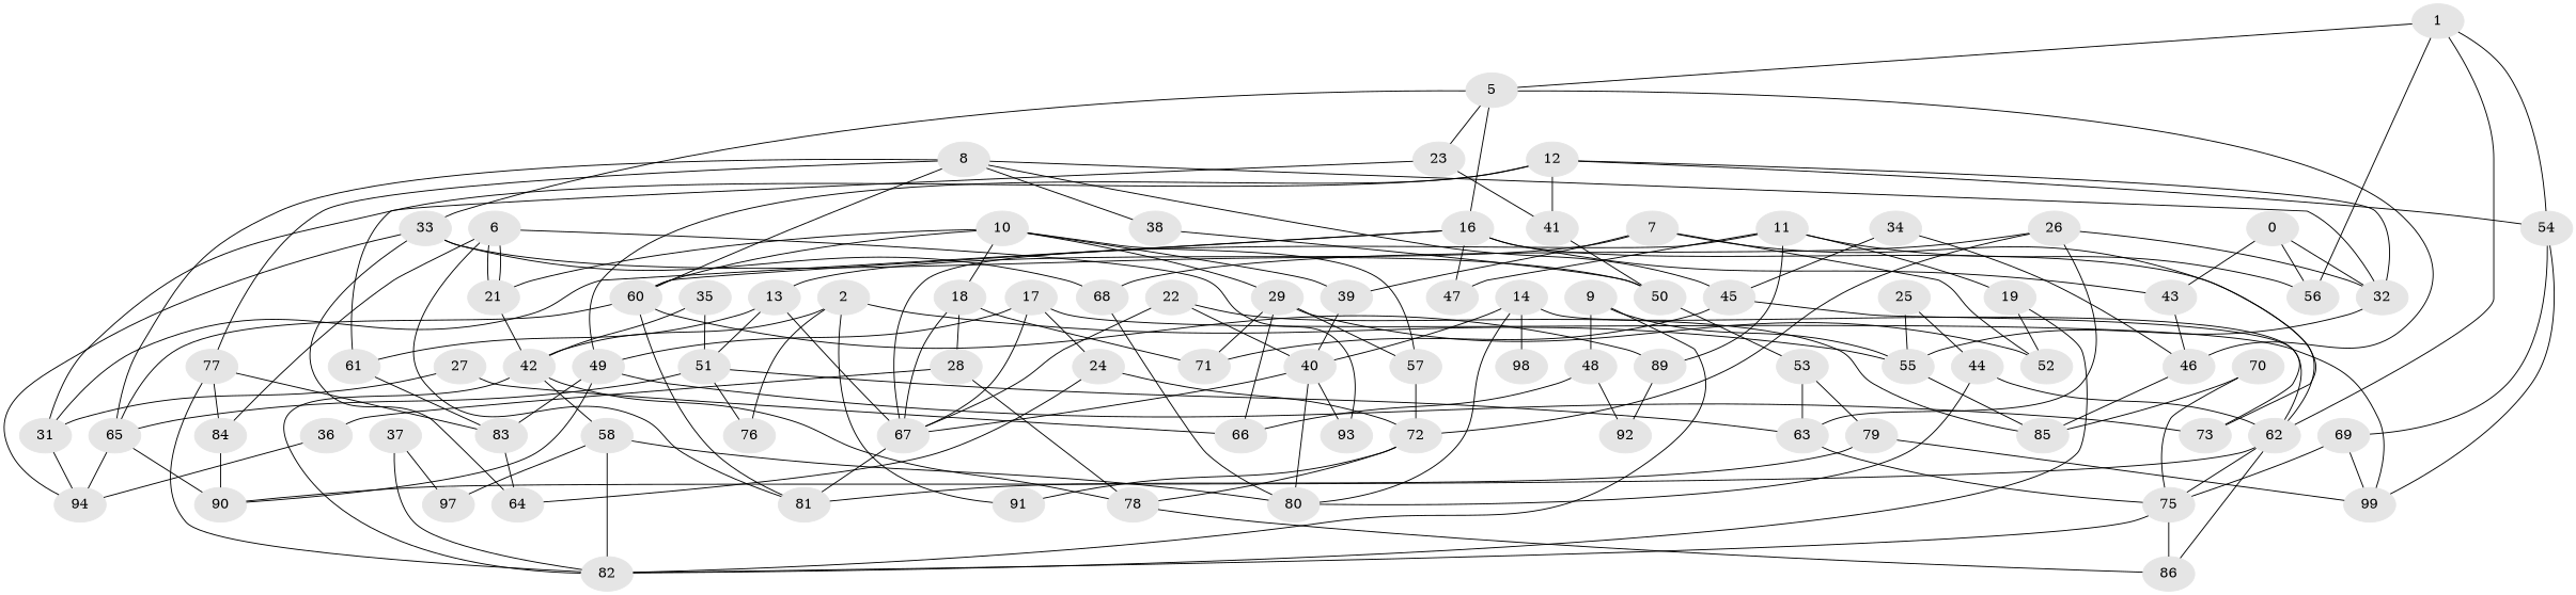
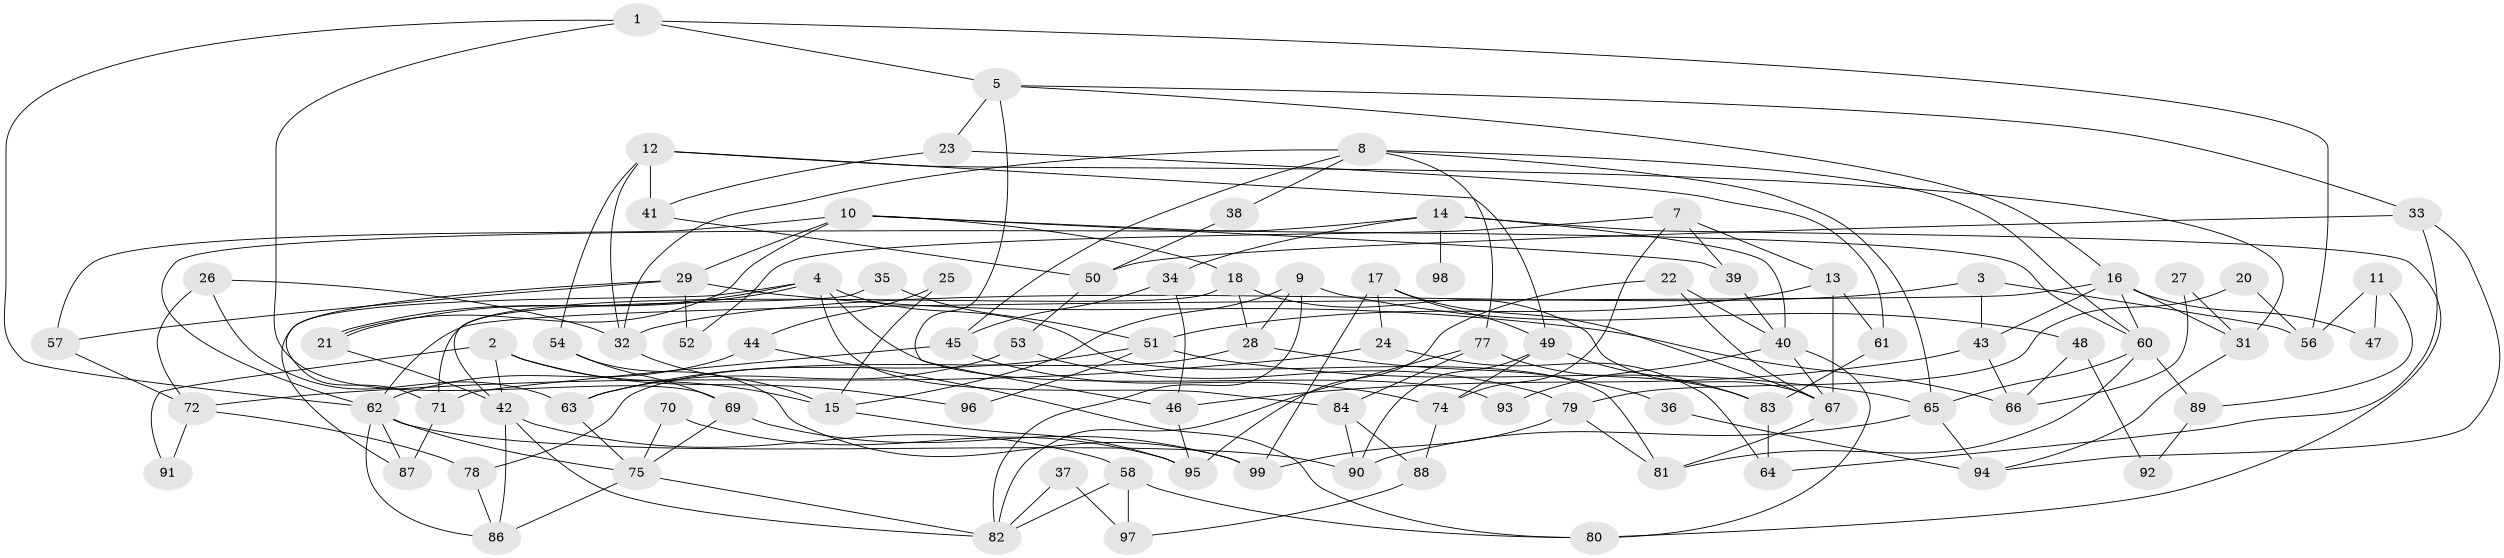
  graph {
    node [color=gray90 style=filled]
    1
    5
    54
    56
    62
    16
    23
    33
    46
    n10 [label=99]
    69
+   87
    90
    75
    86
    2
    42
-   55
-   76
+   55 [label=15]
+   76 [label=96]
    91
    82
    78
    58
-   85
-   3 [label=0]
+   85 [label=95]
+   3
    32
    43
    66
    10
    21
    39
    60
    18
    29
    57
    35
    51
    47
    31
    41
    61
    64
-   68
    94
    50
-   6
+   6 [label=4]
    81
    84
    93
+   88
    7
    13
    52
-   73
+   73 [label=74]
    67
    40
    8
    38
    45
    65
    77
    71
    89
    83
    92
    9
    28
    48
    36
    72
    11
-   19
    12
    49
    27
    63
    14
    34
    80
    98
    44
    17
    24
+   20
    79
    22
    25
    26
    53
    37
    97
    70
    1 -- 5
-   1 -- 54
+   1 -- 69
    1 -- 56
    1 -- 62
    5 -- 16
    5 -- 23
    5 -- 33
    5 -- 46
    54 -- n10
    54 -- 69
+   62 -- 87
    62 -- 90
    62 -- 75
    62 -- 86
    16 -- 62
    16 -- 43
    16 -- 60
    16 -- 47
    16 -- 31
    23 -- 41
    23 -- 61
    33 -- 64
-   33 -- 68
    33 -- 94
    33 -- 50
    46 -- 85
    69 -- n10
    69 -- 75
    75 -- 86
    75 -- 82
    2 -- 42
    2 -- 55
    2 -- 76
    2 -- 91
    42 -- 82
-   42 -- 78
+   42 -- 86
    42 -- 58
    55 -- 85
    78 -- 86
    58 -- 82
    58 -- 80
    58 -- 97
    3 -- 56
    3 -- 32
    3 -- 43
    32 -- 55
    43 -- 46
+   43 -- 66
    10 -- 21
    10 -- 39
    10 -- 60
    10 -- 18
    10 -- 29
    10 -- 57
    21 -- 42
    39 -- 40
    60 -- 81
    60 -- 65
    60 -- 89
    18 -- 67
    18 -- 71
    18 -- 28
    29 -- 66
    29 -- 57
    29 -- 52
    29 -- 71
    57 -- 72
    35 -- 42
    35 -- 51
    51 -- 76
    51 -- 65
    51 -- 63
    31 -- 94
    41 -- 50
    61 -- 83
-   68 -- 80
    50 -- 53
+   6 -- 87
    6 -- 21
    6 -- 21
    6 -- 81
    6 -- 84
    6 -- 93
    84 -- 90
+   84 -- 88
+   88 -- 97
    7 -- 39
    7 -- 13
    7 -- 52
    7 -- 73
    13 -- 51
    13 -- 61
    13 -- 67
+   73 -- 88
    67 -- 81
    40 -- 93
    40 -- 67
    40 -- 80
    8 -- 32
    8 -- 60
    8 -- 38
    8 -- 45
    8 -- 65
    8 -- 77
    38 -- 50
    45 -- 73
    45 -- 71
    65 -- 90
    65 -- 94
    77 -- 82
    77 -- 84
    77 -- 83
+   71 -- 87
    89 -- 92
    83 -- 64
    9 -- 55
    9 -- 82
+   9 -- 28
    9 -- 48
    28 -- 78
    28 -- 36
    48 -- 66
    48 -- 92
    36 -- 94
    72 -- 91
    72 -- 78
    11 -- 56
    11 -- 47
-   11 -- 67
    11 -- 89
-   11 -- 19
-   19 -- 82
-   19 -- 52
    12 -- 54
    12 -- 32
    12 -- 31
    12 -- 41
    12 -- 49
    49 -- 90
    49 -- 73
    49 -- 83
    27 -- 66
    27 -- 31
    63 -- 75
    14 -- 62
    14 -- 40
+   14 -- 34
    14 -- 80
    14 -- 98
    34 -- 46
    34 -- 45
    44 -- 62
    44 -- 80
    17 -- n10
    17 -- 67
    17 -- 49
    17 -- 24
    24 -- 64
    24 -- 72
+   20 -- 56
+   20 -- 79
    79 -- n10
    79 -- 81
    22 -- 85
    22 -- 67
    22 -- 40
    25 -- 55
    25 -- 44
    26 -- 32
-   26 -- 68
    26 -- 72
    26 -- 63
    53 -- 63
    53 -- 79
    37 -- 82
    37 -- 97
    70 -- 75
    70 -- 85
  }
